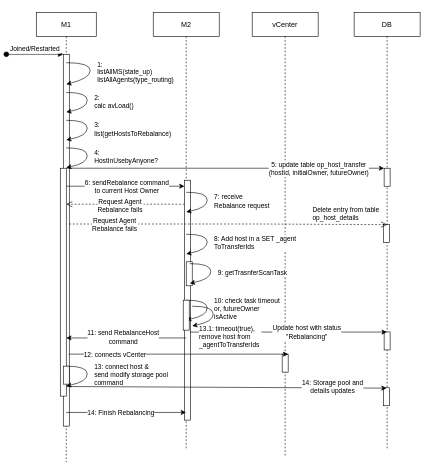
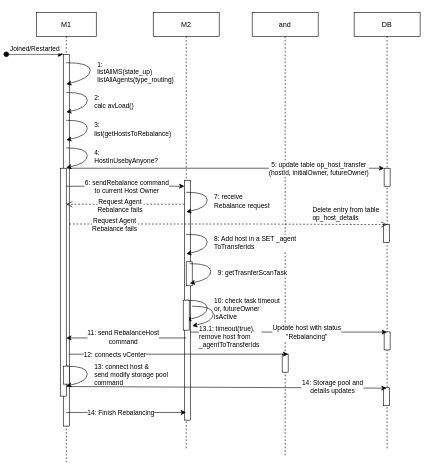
  <mxCell id="0" />
  <mxCell id="1" parent="0" />
  <mxCell id="2" value="M1" style="shape=umlLifeline;perimeter=lifelinePerimeter;container=1;collapsible=0;recursiveResize=0;rounded=0;shadow=0;strokeWidth=1;" parent="1" vertex="1"><mxGeometry x="20" y="20" width="100" height="750" as="geometry" /></mxCell>
  <mxCell id="3" value="" style="points=[];perimeter=orthogonalPerimeter;rounded=0;shadow=0;strokeWidth=1;" parent="2" vertex="1"><mxGeometry x="45" y="70" width="10" height="620" as="geometry" /></mxCell>
  <mxCell id="4" value="Joined/Restarted" style="verticalAlign=bottom;startArrow=oval;endArrow=block;startSize=8;shadow=0;strokeWidth=1;" parent="2" target="3" edge="1"><mxGeometry relative="1" as="geometry"><mxPoint x="-50" y="70" as="sourcePoint" /></mxGeometry></mxCell>
  <mxCell id="5" value="" style="curved=1;endArrow=classic;html=1;" parent="2" edge="1"><mxGeometry width="50" height="50" relative="1" as="geometry"><mxPoint x="50" y="84" as="sourcePoint" /><mxPoint x="50" y="120" as="targetPoint" /><Array as="points"><mxPoint x="90" y="84" /><mxPoint x="90" y="110" /></Array></mxGeometry></mxCell>
  <mxCell id="6" value="1:&lt;br&gt;&lt;div&gt;listAllMS(state_up)&lt;/div&gt;&lt;div&gt;listAllAgents(type_routing)&lt;/div&gt;" style="edgeLabel;html=1;align=left;verticalAlign=middle;resizable=0;points=[];" parent="5" vertex="1" connectable="0"><mxGeometry x="0.034" y="1" relative="1" as="geometry"><mxPoint x="9" as="offset" /></mxGeometry></mxCell>
  <mxCell id="7" value="M2" style="shape=umlLifeline;perimeter=lifelinePerimeter;container=1;collapsible=0;recursiveResize=0;rounded=0;shadow=0;strokeWidth=1;" parent="1" vertex="1"><mxGeometry x="215" y="20" width="110" height="730" as="geometry" /></mxCell>
  <mxCell id="8" value="" style="points=[];perimeter=orthogonalPerimeter;rounded=0;shadow=0;strokeWidth=1;" parent="7" vertex="1"><mxGeometry x="52" y="280" width="10" height="400" as="geometry" /></mxCell>
- <mxCell id="9" value="vCenter" style="shape=umlLifeline;perimeter=lifelinePerimeter;container=1;collapsible=0;recursiveResize=0;rounded=0;shadow=0;strokeWidth=1;" parent="1" vertex="1"><mxGeometry x="380" y="20" width="110" height="740" as="geometry" /></mxCell>
+ <mxCell id="9" value="and" style="shape=umlLifeline;perimeter=lifelinePerimeter;container=1;collapsible=0;recursiveResize=0;rounded=0;shadow=0;strokeWidth=1;" parent="1" vertex="1"><mxGeometry x="380" y="20" width="110" height="740" as="geometry" /></mxCell>
  <mxCell id="10" value="" style="points=[];perimeter=orthogonalPerimeter;rounded=0;shadow=0;strokeWidth=1;" parent="9" vertex="1"><mxGeometry x="50" y="570" width="10" height="30" as="geometry" /></mxCell>
  <mxCell id="11" value="Request Agent &#10;Rebalance fails" style="verticalAlign=bottom;endArrow=open;dashed=1;endSize=8;shadow=0;strokeWidth=1;entryX=0.5;entryY=0.595;entryDx=0;entryDy=0;entryPerimeter=0;" parent="1" edge="1"><mxGeometry x="0.086" y="18" relative="1" as="geometry"><mxPoint x="70" y="340" as="targetPoint" /><mxPoint x="267" y="340" as="sourcePoint" /><Array as="points" /><mxPoint as="offset" /></mxGeometry></mxCell>
  <mxCell id="12" value="" style="curved=1;endArrow=classic;html=1;exitX=1;exitY=0.074;exitDx=0;exitDy=0;exitPerimeter=0;entryX=1;entryY=0.247;entryDx=0;entryDy=0;entryPerimeter=0;" parent="1" edge="1"><mxGeometry width="50" height="50" relative="1" as="geometry"><mxPoint x="70" y="153.6" as="sourcePoint" /><mxPoint x="70" y="186.47" as="targetPoint" /><Array as="points"><mxPoint x="105" y="153.54" /><mxPoint x="105" y="179.54" /></Array></mxGeometry></mxCell>
  <mxCell id="13" value="2:&lt;br&gt;calc avLoad()" style="edgeLabel;html=1;align=left;verticalAlign=middle;resizable=0;points=[];" parent="12" vertex="1" connectable="0"><mxGeometry x="0.034" y="1" relative="1" as="geometry"><mxPoint x="9" as="offset" /></mxGeometry></mxCell>
  <mxCell id="14" value="" style="curved=1;endArrow=classic;html=1;exitX=1;exitY=0.074;exitDx=0;exitDy=0;exitPerimeter=0;entryX=1;entryY=0.247;entryDx=0;entryDy=0;entryPerimeter=0;" parent="1" edge="1"><mxGeometry width="50" height="50" relative="1" as="geometry"><mxPoint x="70" y="200.06" as="sourcePoint" /><mxPoint x="70" y="232.93" as="targetPoint" /><Array as="points"><mxPoint x="105" y="200" /><mxPoint x="105" y="226" /></Array></mxGeometry></mxCell>
  <mxCell id="15" value="3:&lt;br&gt;list(getHostsToRebalance)" style="edgeLabel;html=1;align=left;verticalAlign=middle;resizable=0;points=[];" parent="14" vertex="1" connectable="0"><mxGeometry x="0.034" y="1" relative="1" as="geometry"><mxPoint x="9" as="offset" /></mxGeometry></mxCell>
  <mxCell id="16" value="" style="curved=1;endArrow=classic;html=1;exitX=1;exitY=0.074;exitDx=0;exitDy=0;exitPerimeter=0;entryX=1;entryY=0.247;entryDx=0;entryDy=0;entryPerimeter=0;" parent="1" edge="1"><mxGeometry width="50" height="50" relative="1" as="geometry"><mxPoint x="70" y="246.06" as="sourcePoint" /><mxPoint x="70" y="278.93" as="targetPoint" /><Array as="points"><mxPoint x="105" y="246" /><mxPoint x="105" y="272" /></Array></mxGeometry></mxCell>
  <mxCell id="17" value="4:&lt;br&gt;HostInUsebyAnyone?" style="edgeLabel;html=1;align=left;verticalAlign=middle;resizable=0;points=[];" parent="16" vertex="1" connectable="0"><mxGeometry x="0.034" y="1" relative="1" as="geometry"><mxPoint x="9" as="offset" /></mxGeometry></mxCell>
  <mxCell id="18" value="" style="endArrow=classic;html=1;" parent="1" edge="1"><mxGeometry width="50" height="50" relative="1" as="geometry"><mxPoint x="70" y="280" as="sourcePoint" /><mxPoint x="600" y="280" as="targetPoint" /></mxGeometry></mxCell>
  <mxCell id="19" value="5: update table op_host_transfer&lt;br&gt;(hostId, initialOwner, futureOwner)" style="edgeLabel;html=1;align=center;verticalAlign=middle;resizable=0;points=[];" parent="18" vertex="1" connectable="0"><mxGeometry x="0.215" y="-1" relative="1" as="geometry"><mxPoint x="98" y="-1" as="offset" /></mxGeometry></mxCell>
  <mxCell id="20" value="DB" style="shape=umlLifeline;perimeter=lifelinePerimeter;container=1;collapsible=0;recursiveResize=0;rounded=0;shadow=0;strokeWidth=1;" parent="1" vertex="1"><mxGeometry x="550" y="20" width="110" height="730" as="geometry" /></mxCell>
  <mxCell id="21" value="" style="points=[];perimeter=orthogonalPerimeter;rounded=0;shadow=0;strokeWidth=1;" parent="20" vertex="1"><mxGeometry x="50" y="260" width="10" height="30" as="geometry" /></mxCell>
  <mxCell id="22" value="" style="points=[];perimeter=orthogonalPerimeter;rounded=0;shadow=0;strokeWidth=1;" parent="20" vertex="1"><mxGeometry x="49" y="626" width="10" height="30" as="geometry" /></mxCell>
  <mxCell id="23" value="" style="endArrow=classic;html=1;" parent="1" target="8" edge="1"><mxGeometry width="50" height="50" relative="1" as="geometry"><mxPoint x="70" y="310" as="sourcePoint" /><mxPoint x="420" y="300" as="targetPoint" /></mxGeometry></mxCell>
  <mxCell id="24" value="6: sendRebalance command &lt;br&gt;to current Host Owner" style="edgeLabel;html=1;align=center;verticalAlign=middle;resizable=0;points=[];" parent="23" vertex="1" connectable="0"><mxGeometry x="0.215" y="-1" relative="1" as="geometry"><mxPoint x="-20" y="-1" as="offset" /></mxGeometry></mxCell>
  <mxCell id="25" value="" style="curved=1;endArrow=classic;html=1;exitX=1;exitY=0.074;exitDx=0;exitDy=0;exitPerimeter=0;entryX=1;entryY=0.247;entryDx=0;entryDy=0;entryPerimeter=0;" parent="1" edge="1"><mxGeometry width="50" height="50" relative="1" as="geometry"><mxPoint x="270" y="320.06" as="sourcePoint" /><mxPoint x="270" y="352.93" as="targetPoint" /><Array as="points"><mxPoint x="305" y="320" /><mxPoint x="305" y="346" /></Array></mxGeometry></mxCell>
  <mxCell id="26" value="7: receive &lt;br&gt;Rebalance request" style="edgeLabel;html=1;align=left;verticalAlign=middle;resizable=0;points=[];" parent="25" vertex="1" connectable="0"><mxGeometry x="0.034" y="1" relative="1" as="geometry"><mxPoint x="9" as="offset" /></mxGeometry></mxCell>
  <mxCell id="27" value="" style="curved=1;endArrow=classic;html=1;exitX=1;exitY=0.074;exitDx=0;exitDy=0;exitPerimeter=0;entryX=1;entryY=0.247;entryDx=0;entryDy=0;entryPerimeter=0;" parent="1" edge="1"><mxGeometry width="50" height="50" relative="1" as="geometry"><mxPoint x="270" y="390.06" as="sourcePoint" /><mxPoint x="270" y="422.93" as="targetPoint" /><Array as="points"><mxPoint x="305" y="390" /><mxPoint x="305" y="416" /></Array></mxGeometry></mxCell>
  <mxCell id="28" value="8: Add host in a SET _agent&lt;br&gt;ToTransferIds" style="edgeLabel;html=1;align=left;verticalAlign=middle;resizable=0;points=[];" parent="27" vertex="1" connectable="0"><mxGeometry x="0.034" y="1" relative="1" as="geometry"><mxPoint x="9" as="offset" /></mxGeometry></mxCell>
  <mxCell id="29" value="" style="points=[];perimeter=orthogonalPerimeter;rounded=0;shadow=0;strokeWidth=1;" parent="1" vertex="1"><mxGeometry x="270" y="436" width="10" height="40" as="geometry" /></mxCell>
  <mxCell id="30" value="" style="curved=1;endArrow=classic;html=1;exitX=1;exitY=0.074;exitDx=0;exitDy=0;exitPerimeter=0;entryX=1;entryY=0.247;entryDx=0;entryDy=0;entryPerimeter=0;" parent="1" edge="1"><mxGeometry width="50" height="50" relative="1" as="geometry"><mxPoint x="270" y="500.06" as="sourcePoint" /><mxPoint x="270" y="532.93" as="targetPoint" /><Array as="points"><mxPoint x="305" y="500" /><mxPoint x="305" y="526" /></Array></mxGeometry></mxCell>
  <mxCell id="31" value="10: check task timeout&amp;nbsp;&lt;br&gt;or, futureOwner &lt;br&gt;isActive" style="edgeLabel;html=1;align=left;verticalAlign=middle;resizable=0;points=[];" parent="30" vertex="1" connectable="0"><mxGeometry x="0.034" y="1" relative="1" as="geometry"><mxPoint x="9" as="offset" /></mxGeometry></mxCell>
  <mxCell id="32" value="" style="curved=1;endArrow=classic;html=1;exitX=1;exitY=0.074;exitDx=0;exitDy=0;exitPerimeter=0;entryX=1;entryY=0.247;entryDx=0;entryDy=0;entryPerimeter=0;" parent="1" edge="1"><mxGeometry width="50" height="50" relative="1" as="geometry"><mxPoint x="276" y="439.06" as="sourcePoint" /><mxPoint x="276" y="471.93" as="targetPoint" /><Array as="points"><mxPoint x="311" y="439" /><mxPoint x="311" y="465" /></Array></mxGeometry></mxCell>
  <mxCell id="33" value="9: getTrasnferScanTask" style="edgeLabel;html=1;align=left;verticalAlign=middle;resizable=0;points=[];" parent="32" vertex="1" connectable="0"><mxGeometry x="0.034" y="1" relative="1" as="geometry"><mxPoint x="9" as="offset" /></mxGeometry></mxCell>
  <mxCell id="34" value="" style="endArrow=classic;html=1;" parent="1" edge="1"><mxGeometry width="50" height="50" relative="1" as="geometry"><mxPoint x="270" y="563" as="sourcePoint" /><mxPoint x="70" y="563" as="targetPoint" /></mxGeometry></mxCell>
  <mxCell id="35" value="11: send RebalanceHost &lt;br&gt;command" style="edgeLabel;html=1;align=center;verticalAlign=middle;resizable=0;points=[];" parent="34" vertex="1" connectable="0"><mxGeometry x="0.215" y="-1" relative="1" as="geometry"><mxPoint x="16" y="-1" as="offset" /></mxGeometry></mxCell>
  <mxCell id="36" value="" style="endArrow=classic;html=1;entryX=1;entryY=0;entryDx=0;entryDy=0;entryPerimeter=0;" parent="1" target="10" edge="1"><mxGeometry width="50" height="50" relative="1" as="geometry"><mxPoint x="74" y="590" as="sourcePoint" /><mxPoint x="80" y="573" as="targetPoint" /></mxGeometry></mxCell>
  <mxCell id="37" value="12: connects vCenter" style="edgeLabel;html=1;align=center;verticalAlign=middle;resizable=0;points=[];" parent="36" vertex="1" connectable="0"><mxGeometry x="0.215" y="-1" relative="1" as="geometry"><mxPoint x="-146" y="-1" as="offset" /></mxGeometry></mxCell>
  <mxCell id="38" value="" style="curved=1;endArrow=classic;html=1;exitX=1;exitY=0.074;exitDx=0;exitDy=0;exitPerimeter=0;entryX=1;entryY=0.247;entryDx=0;entryDy=0;entryPerimeter=0;" parent="1" edge="1"><mxGeometry width="50" height="50" relative="1" as="geometry"><mxPoint x="70" y="610.06" as="sourcePoint" /><mxPoint x="70" y="642.93" as="targetPoint" /><Array as="points"><mxPoint x="105" y="610" /><mxPoint x="105" y="636" /></Array></mxGeometry></mxCell>
  <mxCell id="39" value="13: connect host &amp;amp; &lt;br&gt;send modify storage pool&lt;br&gt;command" style="edgeLabel;html=1;align=left;verticalAlign=middle;resizable=0;points=[];" parent="38" vertex="1" connectable="0"><mxGeometry x="0.034" y="1" relative="1" as="geometry"><mxPoint x="9" as="offset" /></mxGeometry></mxCell>
  <mxCell id="40" value="" style="endArrow=classic;html=1;exitX=0.5;exitY=0.881;exitDx=0;exitDy=0;exitPerimeter=0;" parent="1" edge="1"><mxGeometry width="50" height="50" relative="1" as="geometry"><mxPoint x="70" y="687.22" as="sourcePoint" /><mxPoint x="269.5" y="687.22" as="targetPoint" /></mxGeometry></mxCell>
  <mxCell id="41" value="14: Finish Rebalancing" style="edgeLabel;html=1;align=center;verticalAlign=middle;resizable=0;points=[];" parent="40" vertex="1" connectable="0"><mxGeometry x="0.215" y="-1" relative="1" as="geometry"><mxPoint x="-31" y="-1" as="offset" /></mxGeometry></mxCell>
  <mxCell id="42" value="" style="points=[];perimeter=orthogonalPerimeter;rounded=0;shadow=0;strokeWidth=1;" parent="1" vertex="1"><mxGeometry x="599" y="374" width="10" height="30" as="geometry" /></mxCell>
  <mxCell id="43" value="" style="points=[];perimeter=orthogonalPerimeter;rounded=0;shadow=0;strokeWidth=1;" parent="1" vertex="1"><mxGeometry x="600" y="553" width="10" height="30" as="geometry" /></mxCell>
  <mxCell id="44" value="" style="endArrow=classic;html=1;exitX=0.9;exitY=0.633;exitDx=0;exitDy=0;exitPerimeter=0;" parent="1" source="8" target="20" edge="1"><mxGeometry width="50" height="50" relative="1" as="geometry"><mxPoint x="80" y="290" as="sourcePoint" /><mxPoint x="610" y="290" as="targetPoint" /></mxGeometry></mxCell>
  <mxCell id="45" value="Update host with status&lt;br&gt;&quot;Rebalancing&quot;" style="edgeLabel;html=1;align=center;verticalAlign=middle;resizable=0;points=[];" parent="44" vertex="1" connectable="0"><mxGeometry x="0.215" y="-1" relative="1" as="geometry"><mxPoint x="-6" y="-1" as="offset" /></mxGeometry></mxCell>
  <mxCell id="46" value="Request Agent &#10;Rebalance fails" style="verticalAlign=bottom;endArrow=open;dashed=1;endSize=8;shadow=0;strokeWidth=1;entryX=0.5;entryY=0.485;entryDx=0;entryDy=0;entryPerimeter=0;" parent="1" source="3" target="20" edge="1"><mxGeometry x="-0.713" y="-17" relative="1" as="geometry"><mxPoint x="600" y="390" as="targetPoint" /><mxPoint x="277" y="350" as="sourcePoint" /><Array as="points"><mxPoint x="170" y="373" /><mxPoint x="250" y="373" /><mxPoint x="390" y="373" /></Array><mxPoint as="offset" /></mxGeometry></mxCell>
  <mxCell id="47" value="" style="endArrow=classic;html=1;entryX=0.491;entryY=0.853;entryDx=0;entryDy=0;entryPerimeter=0;" parent="1" edge="1"><mxGeometry width="50" height="50" relative="1" as="geometry"><mxPoint x="70" y="644" as="sourcePoint" /><mxPoint x="604.01" y="646.69" as="targetPoint" /></mxGeometry></mxCell>
  <mxCell id="48" value="14: Storage pool and &lt;br&gt;details updates" style="edgeLabel;html=1;align=center;verticalAlign=middle;resizable=0;points=[];" parent="47" vertex="1" connectable="0"><mxGeometry x="0.659" y="2" relative="1" as="geometry"><mxPoint as="offset" /></mxGeometry></mxCell>
  <mxCell id="49" value="" style="points=[];perimeter=orthogonalPerimeter;rounded=0;shadow=0;strokeWidth=1;" parent="1" vertex="1"><mxGeometry x="60" y="280" width="10" height="380" as="geometry" /></mxCell>
  <mxCell id="50" value="" style="points=[];perimeter=orthogonalPerimeter;rounded=0;shadow=0;strokeWidth=1;" parent="1" vertex="1"><mxGeometry x="65" y="610" width="10" height="30" as="geometry" /></mxCell>
  <mxCell id="51" value="&lt;br&gt;" style="edgeLabel;html=1;align=center;verticalAlign=middle;resizable=0;points=[];" vertex="1" connectable="0" parent="1"><mxGeometry x="510" y="280" as="geometry"><mxPoint x="4" y="76" as="offset" /></mxGeometry></mxCell>
  <mxCell id="52" value="&lt;span style=&quot;color: rgb(0, 0, 0); font-family: helvetica; font-size: 11px; font-style: normal; font-weight: 400; letter-spacing: normal; text-align: center; text-indent: 0px; text-transform: none; word-spacing: 0px; background-color: rgb(255, 255, 255); display: inline; float: none;&quot;&gt;Delete entry from table op_host_details&lt;/span&gt;" style="text;whiteSpace=wrap;html=1;" vertex="1" parent="1"><mxGeometry x="479" y="335" width="120" height="30" as="geometry" /></mxCell>
  <mxCell id="53" value="" style="points=[];perimeter=orthogonalPerimeter;rounded=0;shadow=0;strokeWidth=1;" vertex="1" parent="1"><mxGeometry x="265" y="500" width="10" height="50" as="geometry" /></mxCell>
  <mxCell id="54" value="" style="curved=1;endArrow=classic;html=1;exitX=1;exitY=0.074;exitDx=0;exitDy=0;exitPerimeter=0;entryX=1;entryY=0.247;entryDx=0;entryDy=0;entryPerimeter=0;" edge="1" parent="1"><mxGeometry width="50" height="50" relative="1" as="geometry"><mxPoint x="280" y="510.06" as="sourcePoint" /><mxPoint x="280" y="542.93" as="targetPoint" /><Array as="points"><mxPoint x="315" y="510" /><mxPoint x="315" y="536" /></Array></mxGeometry></mxCell>
  <mxCell id="55" value="13.1: timeout(true), &lt;br&gt;remove&amp;nbsp;host from &lt;br&gt;_agentToTransferIds&amp;nbsp;" style="edgeLabel;html=1;align=left;verticalAlign=middle;resizable=0;points=[];" vertex="1" connectable="0" parent="1"><mxGeometry x="290" y="560" as="geometry" /></mxCell>
